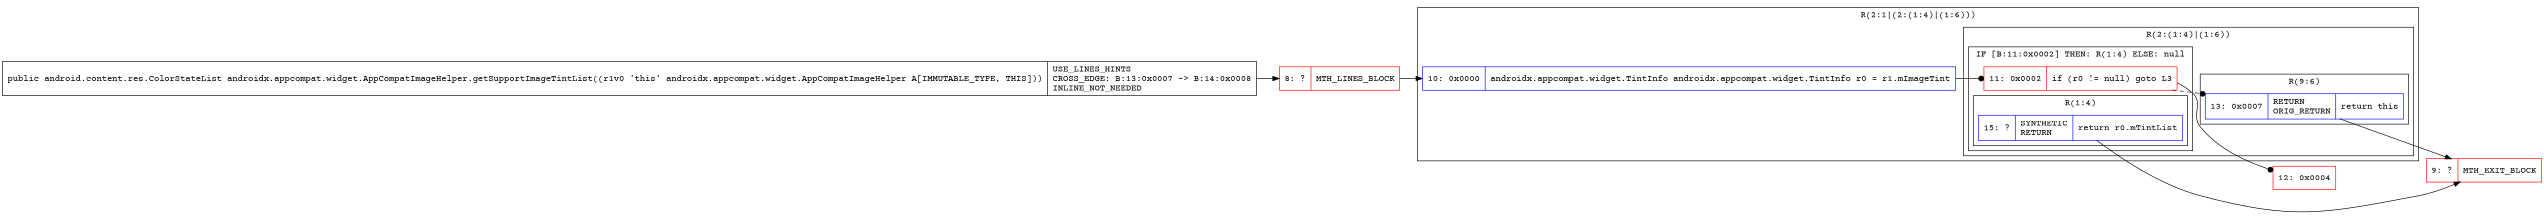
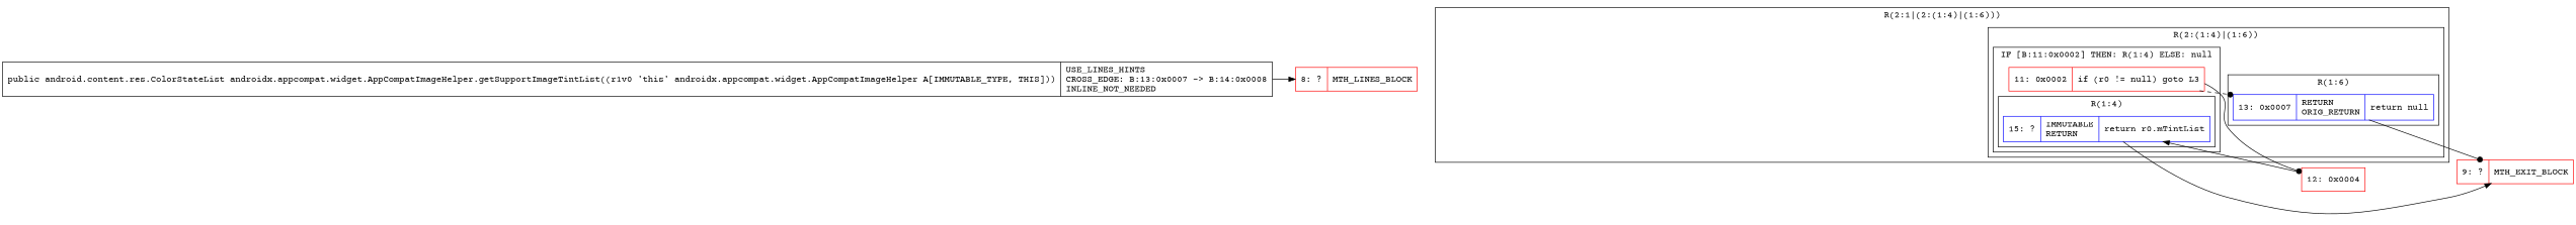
  digraph {
    fontname="Courier Prime"
    rankdir=LR
    node [color=red fontname="Courier Prime" shape=record]
    edge [arrowhead=normal fontname="Courier Prime"]
-   n1 [color=blue label="{15\:\ ?|SYNTHETIC\lRETURN\l|return r0.mTintList\l}"]
+   n1 [color=blue label="{15\:\ ?|IMMUTABLE\lRETURN\l|return r0.mTintList\l}"]
    n2 [label="{11\:\ 0x0002|if (r0 != null) goto L3\l}"]
-   n3 [color=blue label="{13\:\ 0x0007|RETURN\lORIG_RETURN\l|return this\l}"]
-   n4 [color=blue label="{10\:\ 0x0000|androidx.appcompat.widget.TintInfo androidx.appcompat.widget.TintInfo r0 = r1.mImageTint\l}"]
+   n3 [color=blue label="{13\:\ 0x0007|RETURN\lORIG_RETURN\l|return null\l}"]
    n5 [label="{9\:\ ?|MTH_EXIT_BLOCK\l}"]
    n6 [label="{12\:\ 0x0004}"]
    n7 [label="{8\:\ ?|MTH_LINES_BLOCK\l}"]
    n8 [label="{public android.content.res.ColorStateList androidx.appcompat.widget.AppCompatImageHelper.getSupportImageTintList((r1v0 'this' androidx.appcompat.widget.AppCompatImageHelper A[IMMUTABLE_TYPE, THIS]))  | USE_LINES_HINTS\lCROSS_EDGE: B:13:0x0007 \-\> B:14:0x0008\lINLINE_NOT_NEEDED\l}" color=""]
    subgraph cluster_1 {
      label="R(2:1|(2:(1:4)|(1:6)))"
-     n4
      subgraph cluster_2 {
        label="R(2:(1:4)|(1:6))"
        subgraph cluster_3 {
          label="IF [B:11:0x0002] THEN: R(1:4) ELSE: null"
          n2
          subgraph cluster_4 {
            label="R(1:4)"
            n1
          }
        }
        subgraph cluster_5 {
-         label="R(9:6)"
+         label="R(1:6)"
          n3
        }
      }
    }
    n1 -> n5
    n2 -> n3 [arrowhead=dot style=dashed]
    n2 -> n6 [arrowhead=dot]
-   n3 -> n5
-   n4 -> n2 [arrowhead=dot]
-   n7 -> n4
+   n3 -> n5 [arrowhead=dot]
+   n6 -> n1
    n8 -> n7
  }
